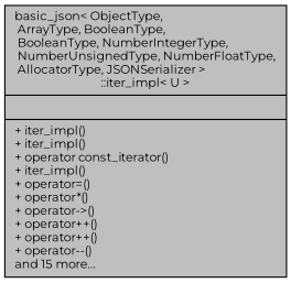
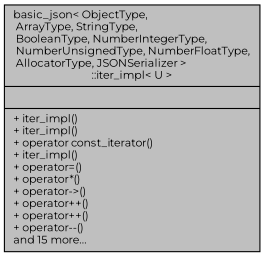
  digraph {
    fontname=Montserrat
-   n1 [color=black fillcolor=grey75 fontcolor=black fontname=Montserrat fontsize=10 height=0.2 label="{basic_json\< ObjectType,\l ArrayType, BooleanType,\l BooleanType, NumberIntegerType,\l NumberUnsignedType, NumberFloatType,\l AllocatorType, JSONSerializer \>\l::iter_impl\< U \>\n||+ iter_impl()\l+ iter_impl()\l+ operator const_iterator()\l+ iter_impl()\l+ operator=()\l+ operator*()\l+ operator-\>()\l+ operator++()\l+ operator++()\l+ operator--()\land 15 more...\l}" shape=record style=filled width=0.4]
+   n1 [color=black fillcolor=grey75 fontcolor=black fontname=Montserrat fontsize=10 height=0.2 label="{basic_json\< ObjectType,\l ArrayType, StringType,\l BooleanType, NumberIntegerType,\l NumberUnsignedType, NumberFloatType,\l AllocatorType, JSONSerializer \>\l::iter_impl\< U \>\n||+ iter_impl()\l+ iter_impl()\l+ operator const_iterator()\l+ iter_impl()\l+ operator=()\l+ operator*()\l+ operator-\>()\l+ operator++()\l+ operator++()\l+ operator--()\land 15 more...\l}" shape=record style=filled width=0.4]
  }
